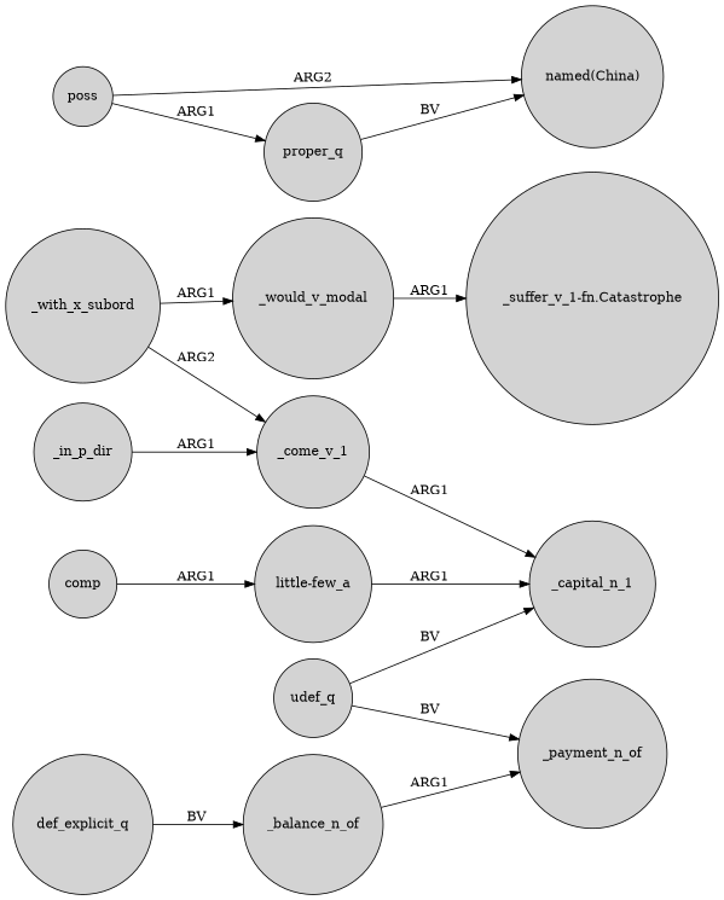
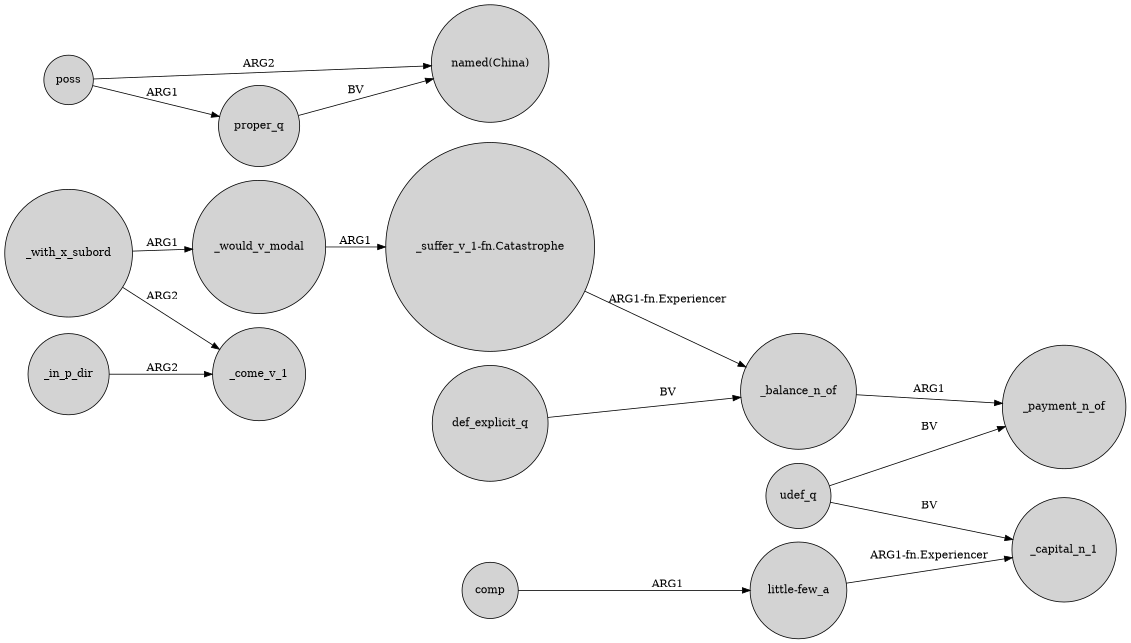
  digraph {
    rankdir=LR
    node [shape=circle style=filled]
    "_suffer_v_1-fn.Catastrophe"
    _balance_n_of
    _payment_n_of
    _would_v_modal
    _with_x_subord
    _come_v_1
    _capital_n_1
    def_explicit_q
    poss
    "named(China)"
    proper_q
    comp
    "little-few_a"
    udef_q
    _in_p_dir
+   "_suffer_v_1-fn.Catastrophe" -> _balance_n_of [label="ARG1-fn.Experiencer"]
    _balance_n_of -> _payment_n_of [label=ARG1]
    _would_v_modal -> "_suffer_v_1-fn.Catastrophe" [label=ARG1]
    _with_x_subord -> _would_v_modal [label=ARG1]
    _with_x_subord -> _come_v_1 [label=ARG2]
-   _come_v_1 -> _capital_n_1 [label=ARG1]
    def_explicit_q -> _balance_n_of [label=BV]
    poss -> "named(China)" [label=ARG2]
    poss -> proper_q [label=ARG1]
    proper_q -> "named(China)" [label=BV]
    comp -> "little-few_a" [label=ARG1]
-   "little-few_a" -> _capital_n_1 [label=ARG1]
+   "little-few_a" -> _capital_n_1 [label="ARG1-fn.Experiencer"]
    udef_q -> _payment_n_of [label=BV]
    udef_q -> _capital_n_1 [label=BV]
-   _in_p_dir -> _come_v_1 [label=ARG1]
+   _in_p_dir -> _come_v_1 [label=ARG2]
  }
